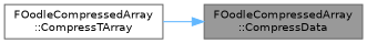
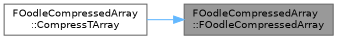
  digraph {
    rankdir=RL
    node [fontname=Helvetica fontsize=10 shape=box style=filled]
-   n1 [color=gray40 fillcolor=grey60 fontcolor=black height=0.2 label="FOodleCompressedArray\l::CompressData" width=0.4]
+   n1 [color=gray40 fillcolor=grey60 fontcolor=black height=0.2 label="FOodleCompressedArray\l::FOodleCompressedArray" width=0.4]
    n2 [color=grey40 fillcolor=white height=0.2 label="FOodleCompressedArray\l::CompressTArray" width=0.4]
    n1 -> n2 [color=steelblue1 dir=back fontname=Helvetica fontsize=10 labelfontname=Helvetica labelfontsize=10 style=solid]
  }
